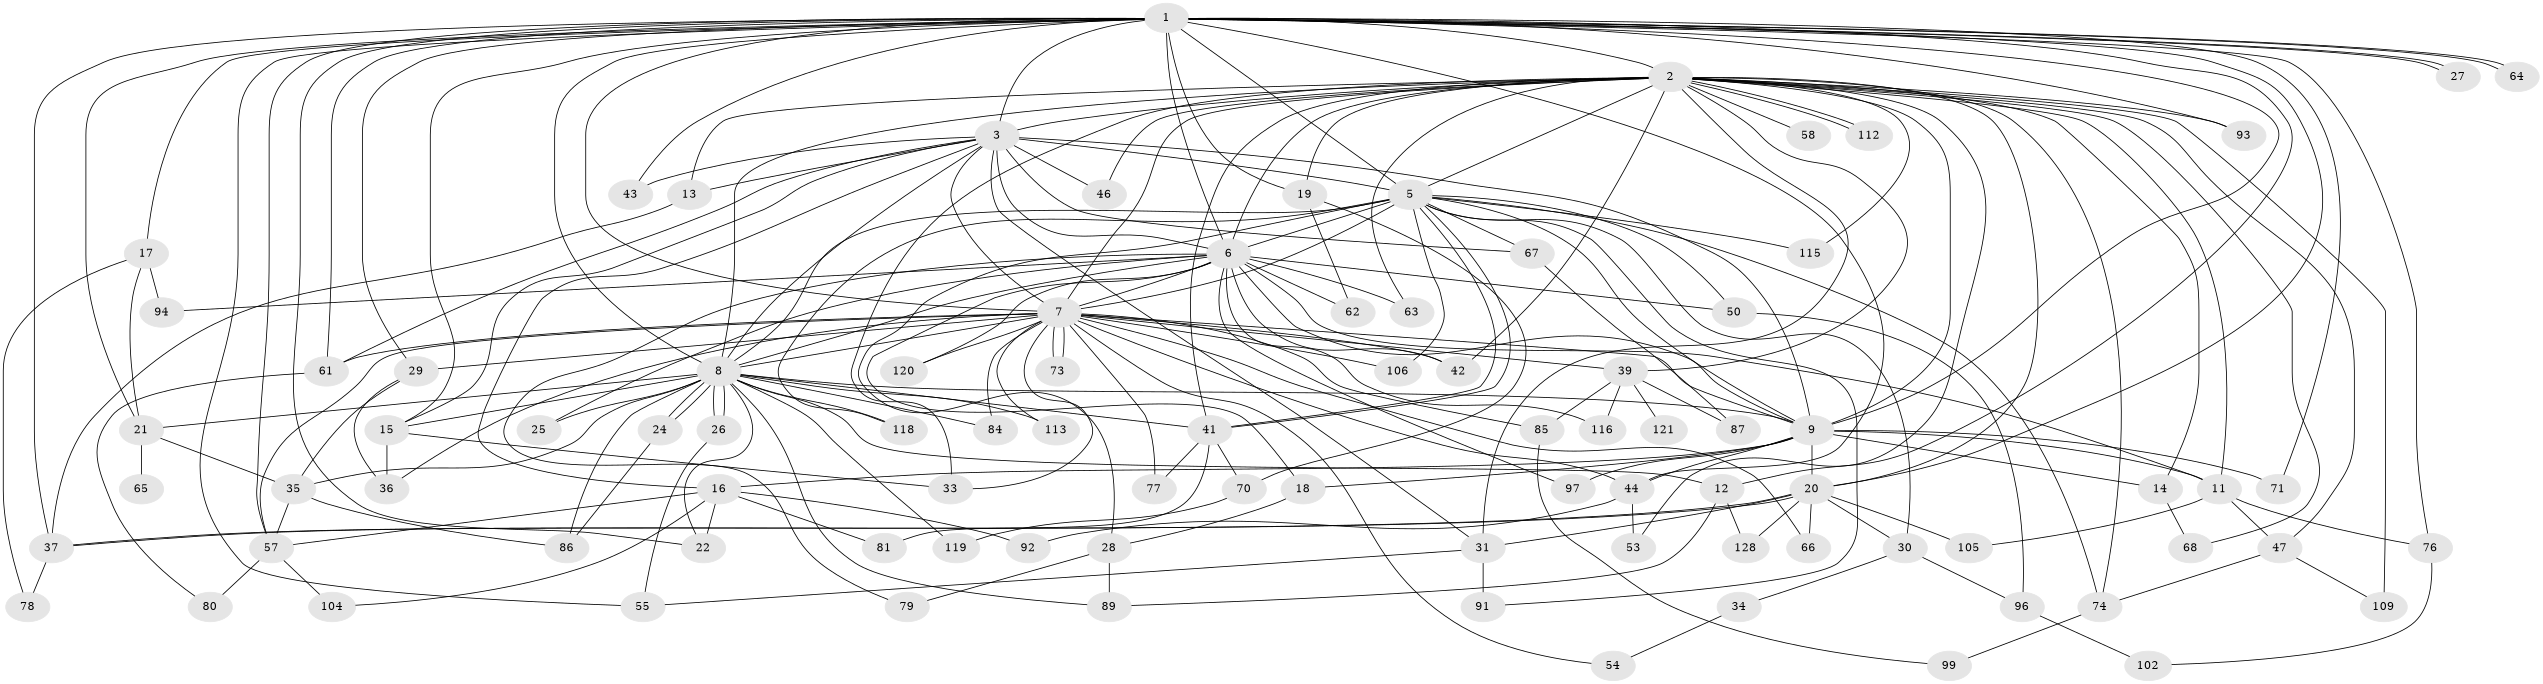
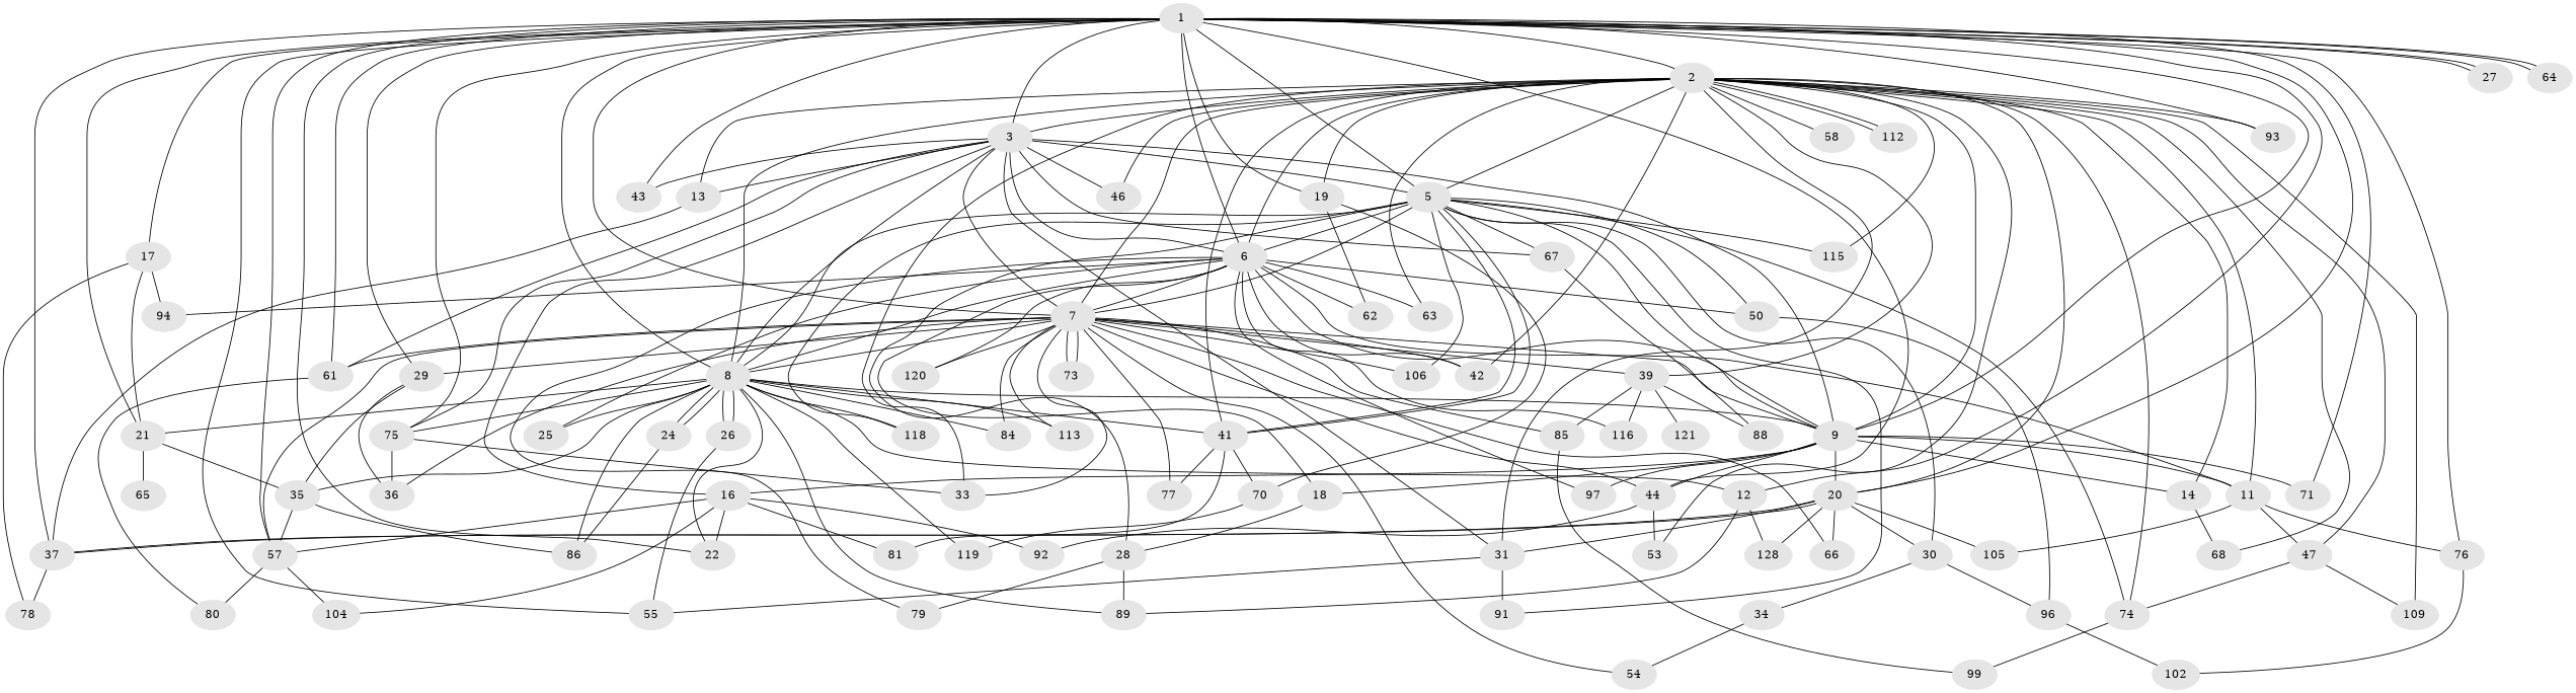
  graph {
    node [color=gray90 style=filled]
    1 [super="+10"]
    2 [super="+4"]
    3 [super="+40"]
    5 [super="+98"]
    6 [super="+38"]
    7 [super="+108"]
    8 [super="+90"]
    9 [super="+45"]
    12 [super="+101"]
-   15 [super="+83"]
+   15 [super="+83" label=75]
    17
    19
    20 [super="+23"]
    21 [super="+59"]
    22 [super="+51"]
    27
    29 [super="+32"]
    37 [super="+95"]
    43
    44 [super="+117"]
    55 [super="+103"]
    57 [super="+75"]
    61 [super="+82"]
    64
    71
    76
    93
    11 [super="+60"]
    13 [super="+69"]
    14
    31 [super="+56"]
    33 [super="+49"]
    39 [super="+72"]
    41 [super="+48"]
    42 [super="+100"]
    46
    47
    53
    58
    63
    68
    74 [super="+114"]
    109 [super="+111"]
    112
    115
    16 [super="+52"]
    67
    28
    30
    50
    91
    106
    118
    18
    25
    62
    79
    94
    97
    116
    120
    36 [super="+110"]
    54
    66
    73
    77
    84
    85
    113
    24
    26
    35 [super="+107"]
    86 [super="+88"]
    89
    119
    n76 [label=128]
    78
    70
    105
    65
    92
    104
    80
    102
    121
-   87
+   87 [label=88]
    81
    99
    34
    96
    1 -- 2 [weight=4]
    1 -- 3 [weight=2]
    1 -- 5 [weight=3]
    1 -- 6 [weight=2]
    1 -- 7 [weight=2]
    1 -- 8 [weight=2]
    1 -- 9 [weight=2]
    1 -- 12
    1 -- 15
    1 -- 17
    1 -- 19
    1 -- 20
    1 -- 21
    1 -- 22
    1 -- 27
    1 -- 27
    1 -- 29
    1 -- 37
    1 -- 43
    1 -- 44
    1 -- 55
    1 -- 57
    1 -- 61
    1 -- 64
    1 -- 64
    1 -- 71
    1 -- 76
    1 -- 93
    2 -- 3 [weight=2]
    2 -- 5 [weight=2]
    2 -- 6 [weight=3]
    2 -- 7 [weight=2]
    2 -- 8 [weight=2]
    2 -- 9 [weight=2]
    2 -- 19
    2 -- 20
    2 -- 93
    2 -- 11
    2 -- 13
    2 -- 14
    2 -- 31
    2 -- 33
    2 -- 39
    2 -- 41
    2 -- 42
    2 -- 46
    2 -- 47
    2 -- 53
    2 -- 58
    2 -- 63
    2 -- 68
    2 -- 74
    2 -- 109 [weight=2]
    2 -- 112
    2 -- 112
    2 -- 115
    3 -- 5 [weight=2]
    3 -- 6
    3 -- 7
    3 -- 8
    3 -- 9
    3 -- 15
    3 -- 43
    3 -- 61
    3 -- 13
    3 -- 31
    3 -- 46
    3 -- 16
    3 -- 67
    5 -- 6
    5 -- 7 [weight=2]
    5 -- 8
    5 -- 9
    5 -- 41
    5 -- 41
    5 -- 74
    5 -- 115
    5 -- 67
    5 -- 28
    5 -- 30
    5 -- 50
    5 -- 91
    5 -- 106
    5 -- 118
    6 -- 7
    6 -- 8
    6 -- 9
    6 -- 11
    6 -- 42
    6 -- 63
    6 -- 50
    6 -- 18
    6 -- 25
    6 -- 62
    6 -- 79
    6 -- 94
    6 -- 97
    6 -- 116
    6 -- 120
    7 -- 8
    7 -- 9
    7 -- 29 [weight=2]
    7 -- 44
    7 -- 57
    7 -- 61
    7 -- 33
    7 -- 39
    7 -- 42
    7 -- 106
    7 -- 120
    7 -- 36
    7 -- 54
    7 -- 66
    7 -- 73
    7 -- 73
    7 -- 77
    7 -- 84
    7 -- 85
    7 -- 113
    8 -- 9
    8 -- 12
    8 -- 15
    8 -- 21
    8 -- 22
    8 -- 41
    8 -- 118
    8 -- 25
    8 -- 84
    8 -- 113
    8 -- 24
    8 -- 24
    8 -- 26
    8 -- 26
    8 -- 35
    8 -- 86
    8 -- 89
    8 -- 119
    9 -- 20
    9 -- 44
    9 -- 71
    9 -- 11
    9 -- 14
    9 -- 16
    9 -- 18
    9 -- 97
    12 -- 89
    12 -- n76
    15 -- 33
    15 -- 36
    17 -- 21
    17 -- 94
    17 -- 78
    19 -- 62
    19 -- 70
    20 -- 37
    20 -- 37
    20 -- 31
    20 -- 30
    20 -- 66
    20 -- n76
    20 -- 105
    21 -- 35
    21 -- 65 [weight=2]
    29 -- 36
    29 -- 35
    37 -- 78
    44 -- 53
    44 -- 92
    57 -- 104
    57 -- 80
    61 -- 80
    76 -- 102
    11 -- 76
    11 -- 47
    11 -- 105
    13 -- 37
    14 -- 68
    31 -- 55
    31 -- 91
    39 -- 116
    39 -- 85
    39 -- 121
    39 -- 87
    41 -- 77
    41 -- 70
    41 -- 81
    47 -- 74
    47 -- 109
    74 -- 99
    16 -- 22 [weight=2]
    16 -- 57
    16 -- 92
    16 -- 104
    16 -- 81
    67 -- 87
    28 -- 79
    28 -- 89
    30 -- 34
    30 -- 96
    50 -- 96
    18 -- 28
    85 -- 99
    24 -- 86
    26 -- 55
    35 -- 57
    35 -- 86
    70 -- 119
    34 -- 54
    96 -- 102
  }
